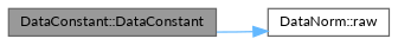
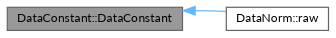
  digraph {
    rankdir=LR
    fontname=Lato
    node [fontname=Lato fontsize=10 shape=box style=filled]
    n1 [color=gray40 fillcolor=grey60 fontcolor=black height=0.2 label="DataConstant::DataConstant" width=0.4]
    n2 [color=grey40 fillcolor=white height=0.2 label="DataNorm::raw" width=0.4]
-   n1 -> n2 [color=steelblue1 fontname=Lato fontsize=10 labelfontname=Helvetica labelfontsize=10 style=solid]
+   n2 -> n1 [color=steelblue1 fontname=Lato fontsize=10 labelfontname=Helvetica labelfontsize=10 style=solid]
  }
